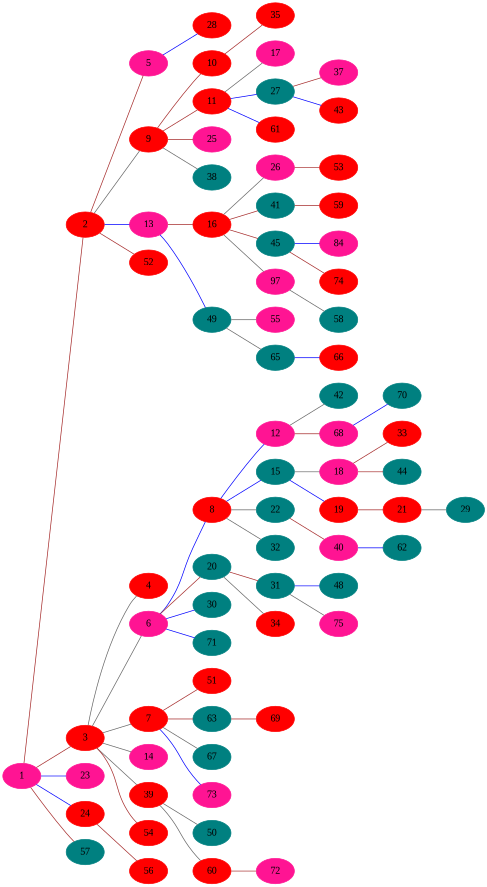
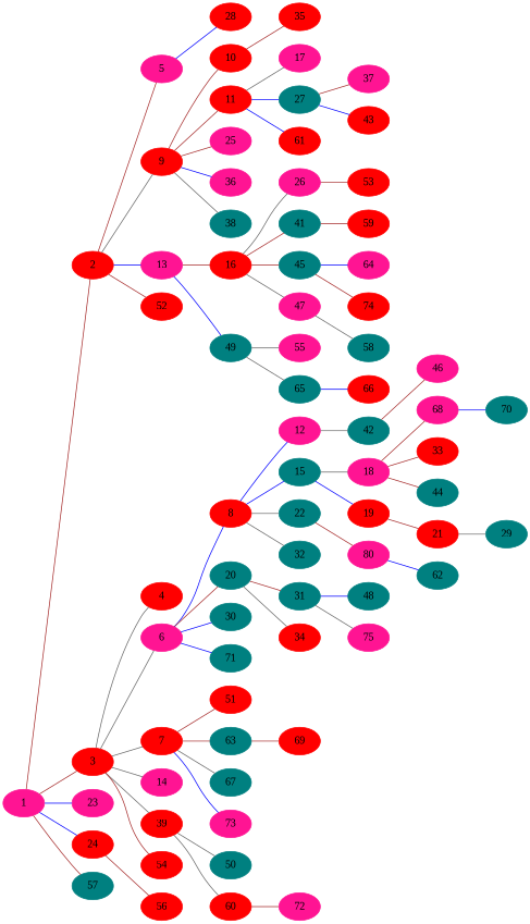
  graph {
    fontname="Liberation Serif"
    rankdir=LR
    node [color=red fontname="Liberation Serif" style=filled]
    edge [color=brown fontname="Liberation Serif"]
    1 [color=deeppink]
    2
    3
    23 [color=deeppink]
    24
    57 [color=teal]
    5 [color=deeppink]
    9
    13 [color=deeppink]
    52
    4
    6 [color=deeppink]
    7
    14 [color=deeppink]
    39
    54
    56
    28
    10
    11
    25 [color=deeppink]
+   36 [color=deeppink]
    38 [color=teal]
    16
    49 [color=teal]
    8
    20 [color=teal]
    30 [color=teal]
    71 [color=teal]
    51
    63 [color=teal]
    67 [color=teal]
    73 [color=deeppink]
    50 [color=teal]
    60
    12 [color=deeppink]
    15 [color=teal]
    22 [color=teal]
    32 [color=teal]
    31 [color=teal]
    34
    69
    42 [color=teal]
    68 [color=deeppink]
    18 [color=deeppink]
    19
-   40 [color=deeppink]
+   40 [color=deeppink label=80]
    35
    17 [color=deeppink]
    27 [color=teal]
    61
    37 [color=deeppink]
    43
+   46 [color=deeppink]
    70 [color=teal]
    26 [color=deeppink]
    41 [color=teal]
    45 [color=teal]
-   47 [color=deeppink label=97]
+   47 [color=deeppink]
    55 [color=deeppink]
    65 [color=teal]
    33
    44 [color=teal]
    21
    53
    59
-   64 [color=deeppink label=84]
+   64 [color=deeppink]
    74
    58 [color=teal]
    29 [color=teal]
    48 [color=teal]
    75 [color=deeppink]
    62 [color=teal]
    72 [color=deeppink]
    66
    1 -- 2
    1 -- 3
    1 -- 23 [color=blue]
    1 -- 24 [color=blue]
    1 -- 57
    2 -- 5
    2 -- 9 [color=gray40]
    2 -- 13 [color=blue]
    2 -- 52
    3 -- 4 [color=gray40]
    3 -- 6 [color=gray40]
    3 -- 7 [color=gray40]
    3 -- 14 [color=gray40]
    3 -- 39 [color=gray40]
    3 -- 54
    24 -- 56
    5 -- 28 [color=blue]
    9 -- 10
    9 -- 11
    9 -- 25
+   9 -- 36 [color=blue]
    9 -- 38 [color=gray40]
    13 -- 16
    13 -- 49 [color=blue]
    6 -- 8 [color=blue]
    6 -- 20
    6 -- 30 [color=blue]
    6 -- 71 [color=blue]
    7 -- 51
    7 -- 63
    7 -- 67 [color=gray40]
    7 -- 73 [color=blue]
    39 -- 50 [color=gray40]
    39 -- 60 [color=gray40]
    10 -- 35
    11 -- 17 [color=gray40]
    11 -- 27 [color=blue]
    11 -- 61 [color=blue]
    16 -- 26 [color=gray40]
    16 -- 41
    16 -- 45
    16 -- 47 [color=gray40]
    49 -- 55 [color=gray40]
    49 -- 65 [color=gray40]
    8 -- 12 [color=blue]
    8 -- 15 [color=blue]
    8 -- 22 [color=gray40]
    8 -- 32 [color=gray40]
    20 -- 31
    20 -- 34 [color=gray40]
    63 -- 69
    60 -- 72
    12 -- 42 [color=gray40]
-   12 -- 68
+   18 -- 68
    15 -- 18 [color=gray40]
    15 -- 19 [color=blue]
    22 -- 40
    31 -- 48 [color=blue]
    31 -- 75 [color=gray40]
+   42 -- 46
    68 -- 70 [color=blue]
    18 -- 33
    18 -- 44
    19 -- 21
    40 -- 62 [color=blue]
    27 -- 37
    27 -- 43 [color=blue]
    26 -- 53
    41 -- 59
    45 -- 64 [color=blue]
    45 -- 74
    47 -- 58 [color=gray40]
    65 -- 66 [color=blue]
    21 -- 29 [color=gray40]
  }
